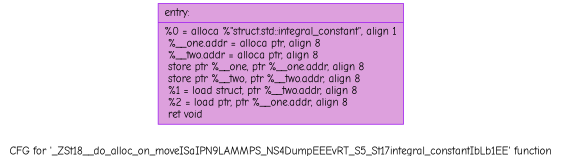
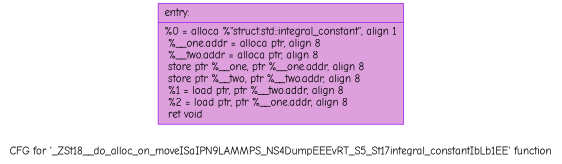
  digraph {
    label="CFG for '_ZSt18__do_alloc_on_moveISaIPN9LAMMPS_NS4DumpEEEvRT_S5_St17integral_constantIbLb1EE' function"
    fontname="Comic Neue"
-   n1 [color=purple fillcolor=plum fontname="Comic Neue" label="{entry:\l|  %0 = alloca %\"struct.std::integral_constant\", align 1\l  %__one.addr = alloca ptr, align 8\l  %__two.addr = alloca ptr, align 8\l  store ptr %__one, ptr %__one.addr, align 8\l  store ptr %__two, ptr %__two.addr, align 8\l  %1 = load struct, ptr %__two.addr, align 8\l  %2 = load ptr, ptr %__one.addr, align 8\l  ret void\l}" shape=record style=filled]
+   n1 [color=purple fillcolor=plum fontname="Comic Neue" label="{entry:\l|  %0 = alloca %\"struct.std::integral_constant\", align 1\l  %__one.addr = alloca ptr, align 8\l  %__two.addr = alloca ptr, align 8\l  store ptr %__one, ptr %__one.addr, align 8\l  store ptr %__two, ptr %__two.addr, align 8\l  %1 = load ptr, ptr %__two.addr, align 8\l  %2 = load ptr, ptr %__one.addr, align 8\l  ret void\l}" shape=record style=filled]
  }
